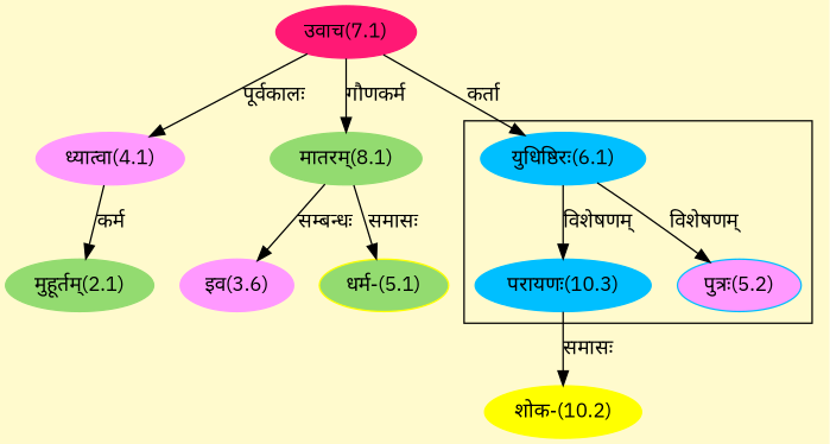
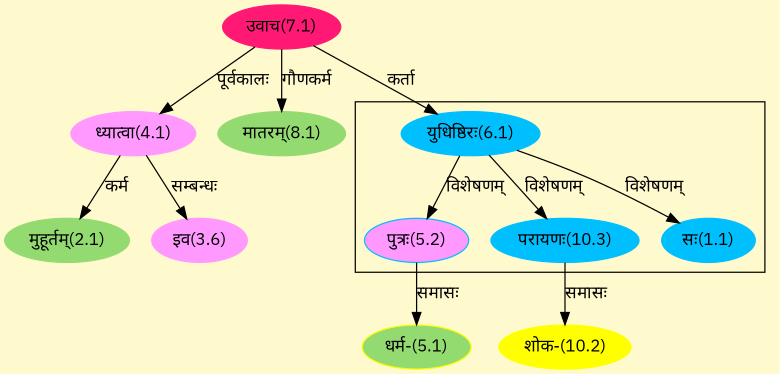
  digraph {
    bgcolor=lemonchiffon1
    compound=true
    fontname="IBM Plex Sans"
    rankdir=BT
    node [color="#00BFFF" fontname="IBM Plex Sans" style=filled]
    edge [dir=back fontname="IBM Plex Sans"]
+   n1 [label="सः(1.1)"]
    n2 [label="युधिष्ठिरः(6.1)"]
    n3 [fillcolor="#FF99FF" label="पुत्रः(5.2)"]
    n4 [label="परायणः(10.3)"]
    n5 [color="#FF1975" label="उवाच(7.1)"]
    n6 [color="#93DB70" label="मुहूर्तम्(2.1)"]
    n7 [color="#FF99FF" label="ध्यात्वा(4.1)"]
    n8 [color="#FF99FF" label="इव(3.6)"]
    n9 [color="#FFFF00" fillcolor="#93DB70" label="धर्म-(5.1)"]
    n10 [color="#93DB70" label="मातरम्(8.1)"]
    n11 [color="#FFFF00" label="शोक-(10.2)"]
    subgraph cluster_1 {
+     n1
      n2
      n3
      n4
    }
+   n1 -> n2 [label="विशेषणम्"]
    n2 -> n5 [label="कर्ता"]
    n3 -> n2 [label="विशेषणम्"]
    n4 -> n2 [label="विशेषणम्"]
    n6 -> n7 [label="कर्म"]
    n7 -> n5 [label="पूर्वकालः"]
-   n8 -> n10 [label="सम्बन्धः"]
-   n9 -> n10 [label="समासः"]
+   n8 -> n7 [label="सम्बन्धः"]
+   n9 -> n3 [label="समासः"]
    n10 -> n5 [label="गौणकर्म"]
    n11 -> n4 [label="समासः"]
  }
